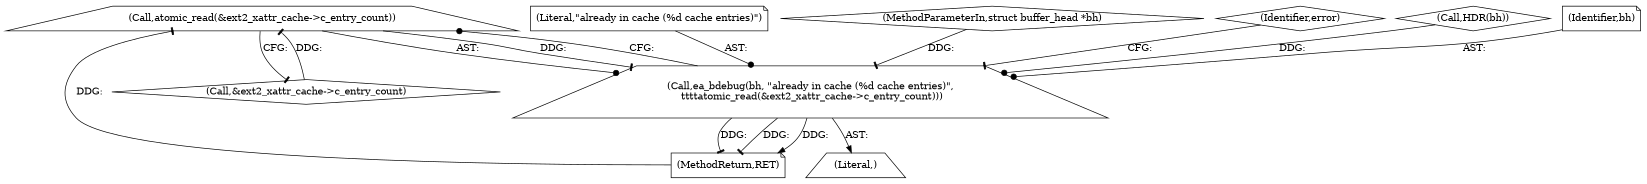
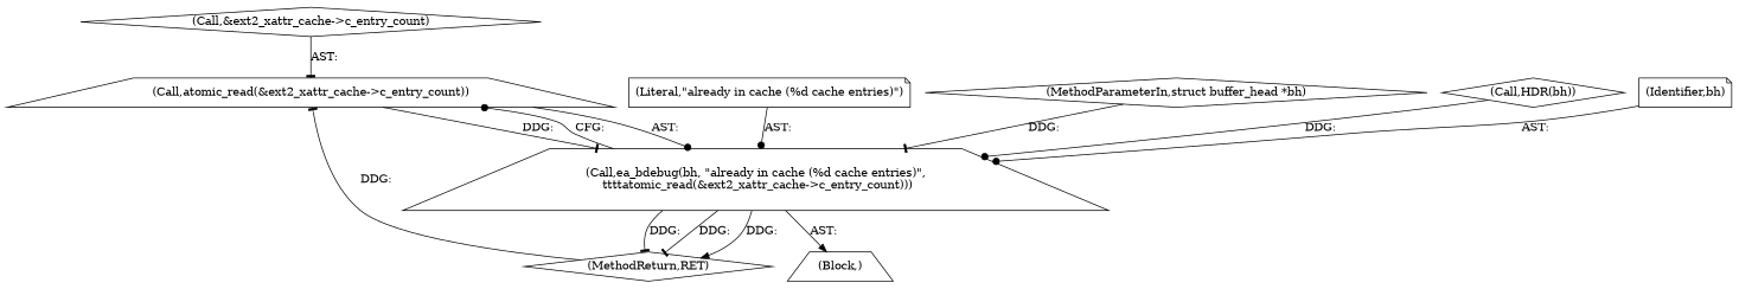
  digraph {
    node [shape=diamond]
    edge [arrowhead=tee]
    n1 [label="(Call,atomic_read(&ext2_xattr_cache->c_entry_count))" shape=trapezium]
    n2 [label="(Call,ea_bdebug(bh, \"already in cache (%d cache entries)\",\n \t\t\t\tatomic_read(&ext2_xattr_cache->c_entry_count)))" shape=trapezium]
    n3 [label="(Call,&ext2_xattr_cache->c_entry_count)"]
-   n4 [label="(MethodReturn,RET)" shape=note]
-   n5 [label="(Literal,)" shape=trapezium]
+   n4 [label="(MethodReturn,RET)"]
+   n5 [label="(Block,)" shape=trapezium]
    n6 [label="(Literal,\"already in cache (%d cache entries)\")" shape=note]
    n7 [label="(MethodParameterIn,struct buffer_head *bh)"]
-   n8 [label="(Identifier,error)"]
    n9 [label="(Call,HDR(bh))"]
    n10 [label="(Identifier,bh)" shape=note]
    n1 -> n2 [arrowhead=dot label="AST: "]
    n1 -> n2 [label="DDG: "]
-   n1 -> n3 [label="CFG: "]
    n2 -> n1 [arrowhead=dot label="CFG: "]
    n2 -> n4 [arrowhead=normal label="DDG: "]
    n2 -> n4 [label="DDG: "]
    n2 -> n4 [label="DDG: "]
    n2 -> n5 [arrowhead=normal label="AST: "]
-   n3 -> n1 [label="DDG: "]
+   n3 -> n1 [label="AST: "]
    n4 -> n1 [label="DDG: "]
    n6 -> n2 [arrowhead=dot label="AST: "]
    n7 -> n2 [label="DDG: "]
-   n8 -> n2 [label="CFG: "]
    n9 -> n2 [arrowhead=dot label="DDG: "]
    n10 -> n2 [arrowhead=dot label="AST: "]
  }
